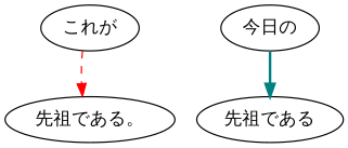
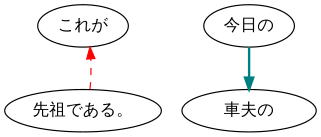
  digraph {
    n1 [label="これが"]
    n2 [label="先祖である。"]
    n3 [label="今日の"]
-   n4 [label="先祖である"]
-   n1 -> n2 [color=red style=dashed]
+   n4 [label="車夫の"]
+   n2 -> n1 [color=red style=dashed]
    n3 -> n4 [color=teal style=bold]
  }
